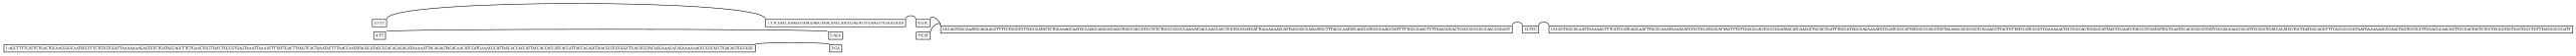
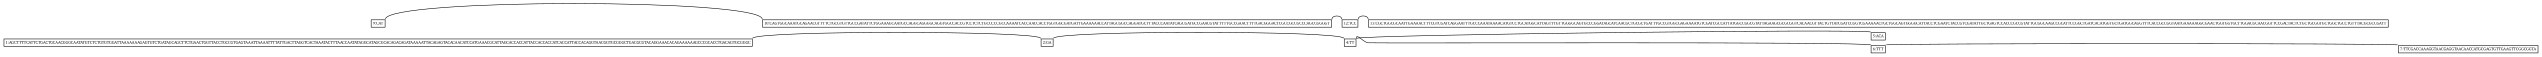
  digraph {
    fontname="PT Serif"
    rankdir=LR
    node [fontname="PT Serif" margin=0 shape=none]
    edge [arrowhead=none arrowtail=none dir=both fontname="PT Serif" headport=nw penwidth=2 tailport=ne]
    n1 [height=0 label=<<TABLE BORDER="0" CELLPADDING="0" CELLSPACING="0"><TR><TD PORT="nw"></TD><TD PORT="n"></TD><TD PORT="ne"></TD></TR><TR><TD></TD><TD></TD></TR><TR><TD></TD><TD ROWSPAN="3" BORDER="2" CELLPADDING="5">1:AGCTTTTCATTCTGACTGCAACGGGCAATATGTCTCTGTGTGGATTAAAAAAAGAGTGTCTGATAGCAGCTTCTGAACTGGTTACCTGCCGTGAGTAAATTAAAATTTTATTGACTTAGGTCACTAAATACTTTAACCAATATAGGCATAGCGCACAGACAGATAAAAATTACAGAGTACACAACATCCATGAAACGCATTAGCACCACCATTACCACCACCATCACCATTACCACAGGTAACGGTGCGGGCTGACGCGTACAGGAAACACAGAAAAAAGCCCGCACCTGACAGTGCGGGC</TD><TD></TD></TR><TR><TD></TD><TD></TD></TR><TR><TD PORT="sw"></TD><TD PORT="s"></TD><TD PORT="se"></TD></TR></TABLE>> rank=min width=0]
    n2 [height=0 label=<<TABLE BORDER="0" CELLPADDING="0" CELLSPACING="0"><TR><TD PORT="nw"></TD><TD PORT="n"></TD><TD PORT="ne"></TD></TR><TR><TD></TD><TD></TD></TR><TR><TD></TD><TD ROWSPAN="3" BORDER="2" CELLPADDING="5">2:GA</TD><TD></TD></TR><TR><TD></TD><TD></TD></TR><TR><TD PORT="sw"></TD><TD PORT="s"></TD><TD PORT="se"></TD></TR></TABLE>> width=0]
    n3 [height=0 label=<<TABLE BORDER="0" CELLPADDING="0" CELLSPACING="0"><TR><TD PORT="nw"></TD><TD PORT="n"></TD><TD PORT="ne"></TD></TR><TR><TD></TD><TD></TD></TR><TR><TD></TD><TD ROWSPAN="3" BORDER="2" CELLPADDING="5">4:TT</TD><TD></TD></TR><TR><TD></TD><TD></TD></TR><TR><TD PORT="sw"></TD><TD PORT="s"></TD><TD PORT="se"></TD></TR></TABLE>> width=0]
    n4 [height=0 label=<<TABLE BORDER="0" CELLPADDING="0" CELLSPACING="0"><TR><TD PORT="nw"></TD><TD PORT="n"></TD><TD PORT="ne"></TD></TR><TR><TD></TD><TD></TD></TR><TR><TD></TD><TD ROWSPAN="3" BORDER="2" CELLPADDING="5">5:ACA</TD><TD></TD></TR><TR><TD></TD><TD></TD></TR><TR><TD PORT="sw"></TD><TD PORT="s"></TD><TD PORT="se"></TD></TR></TABLE>> width=0]
    n5 [height=0 label=<<TABLE BORDER="0" CELLPADDING="0" CELLSPACING="0"><TR><TD PORT="nw"></TD><TD PORT="n"></TD><TD PORT="ne"></TD></TR><TR><TD></TD><TD></TD></TR><TR><TD></TD><TD ROWSPAN="3" BORDER="2" CELLPADDING="5">6:TTT</TD><TD></TD></TR><TR><TD></TD><TD></TD></TR><TR><TD PORT="sw"></TD><TD PORT="s"></TD><TD PORT="se"></TD></TR></TABLE>> width=0]
    n6 [height=0 label=<<TABLE BORDER="0" CELLPADDING="0" CELLSPACING="0"><TR><TD PORT="nw"></TD><TD PORT="n"></TD><TD PORT="ne"></TD></TR><TR><TD></TD><TD></TD></TR><TR><TD></TD><TD ROWSPAN="3" BORDER="2" CELLPADDING="5">7:TTCGACCAAAGGTAACGAGGTAACAACCATGCGAGTGTTGAAGTTCGGCGGTA</TD><TD></TD></TR><TR><TD></TD><TD></TD></TR><TR><TD PORT="sw"></TD><TD PORT="s"></TD><TD PORT="se"></TD></TR></TABLE>> width=0]
-   n7 [height=0 label=<<TABLE BORDER="0" CELLPADDING="0" CELLSPACING="0"><TR><TD PORT="nw"></TD><TD PORT="n"></TD><TD PORT="ne"></TD></TR><TR><TD></TD><TD></TD></TR><TR><TD></TD><TD ROWSPAN="3" BORDER="2" CELLPADDING="5">8:GTC</TD><TD></TD></TR><TR><TD></TD><TD></TD></TR><TR><TD PORT="sw"></TD><TD PORT="s"></TD><TD PORT="se"></TD></TR></TABLE>> width=0]
    n8 [height=0 label=<<TABLE BORDER="0" CELLPADDING="0" CELLSPACING="0"><TR><TD PORT="nw"></TD><TD PORT="n"></TD><TD PORT="ne"></TD></TR><TR><TD></TD><TD></TD></TR><TR><TD></TD><TD ROWSPAN="3" BORDER="2" CELLPADDING="5">10:CAGTGGCAAATGCAGAACGTTTTCTGCGTGTTGCCGATATTCTGGAAAGCAATGCCAGGCAGGGGCAGGTGGCCACCGTCCTCTCTGCCCCCGCCAAAATCACCAACCACCTGGTGGCGATGATTGAAAAAACCATTAGCGGCCAGGATGCTTTACCCAATATCAGCGATGCCGAACGTATTTTTGCCGAACTTTTGACGGGACTCGCCGCCGCCCAGCCGGGGT</TD><TD></TD></TR><TR><TD></TD><TD></TD></TR><TR><TD PORT="sw"></TD><TD PORT="s"></TD><TD PORT="se"></TD></TR></TABLE>> width=0]
    n9 [height=0 label=<<TABLE BORDER="0" CELLPADDING="0" CELLSPACING="0"><TR><TD PORT="nw"></TD><TD PORT="n"></TD><TD PORT="ne"></TD></TR><TR><TD></TD><TD></TD></TR><TR><TD></TD><TD ROWSPAN="3" BORDER="2" CELLPADDING="5">9:CAT</TD><TD></TD></TR><TR><TD></TD><TD></TD></TR><TR><TD PORT="sw"></TD><TD PORT="s"></TD><TD PORT="se"></TD></TR></TABLE>> width=0]
    n10 [height=0 label=<<TABLE BORDER="0" CELLPADDING="0" CELLSPACING="0"><TR><TD PORT="nw"></TD><TD PORT="n"></TD><TD PORT="ne"></TD></TR><TR><TD></TD><TD></TD></TR><TR><TD></TD><TD ROWSPAN="3" BORDER="2" CELLPADDING="5">12:TCC</TD><TD></TD></TR><TR><TD></TD><TD></TD></TR><TR><TD PORT="sw"></TD><TD PORT="s"></TD><TD PORT="se"></TD></TR></TABLE>> width=0]
    n11 [height=0 label=<<TABLE BORDER="0" CELLPADDING="0" CELLSPACING="0"><TR><TD PORT="nw"></TD><TD PORT="n"></TD><TD PORT="ne"></TD></TR><TR><TD></TD><TD></TD></TR><TR><TD></TD><TD ROWSPAN="3" BORDER="2" CELLPADDING="5">13:CGCTGGCGCAATTGAAAACTTTCGTCGATCAGGAATTTGCCCAAATAAAACATGTCCTGCATGGCATTAGTTTGTTGGGGCAGTGCCCGGATAGCATCAACGCTGCGCTGATTTGCCGTGGCGAGAAAATGTCGATCGCCATTATGGCCGGCGTATTAGAAGCGCGCGGTCACAACGTTACTGTTATCGATCCGGTCGAAAAACTGCTGGCAGTGGGGCATTACCTCGAATCTACCGTCGATATTGCTGAGTCCACCCGCCGTATTGCGGCAAGCCGCATTCCGGCTGATCACATGGTGCTGATGGCAGGTTTCACCGCCGGTAATGAAAAAGGCGAACTGGTGGTGCTTGGACGCAACGGTTCCGACTACTCTGCTGCGGTGCTGGCTGCCTGTTTACGCGCCGATT</TD><TD></TD></TR><TR><TD></TD><TD></TD></TR><TR><TD PORT="sw"></TD><TD PORT="s"></TD><TD PORT="se"></TD></TR></TABLE>> rank=max width=0]
    n1 -> n2
+   n2 -> n3
    n3 -> n4
+   n3 -> n5
    n5 -> n6
-   n6 -> n7
-   n7 -> n8
    n8 -> n10
    n9 -> n8
    n10 -> n11
  }
